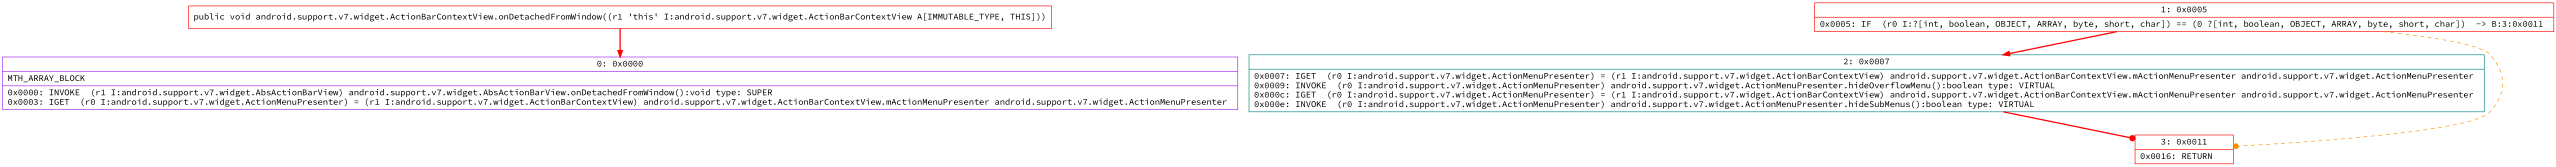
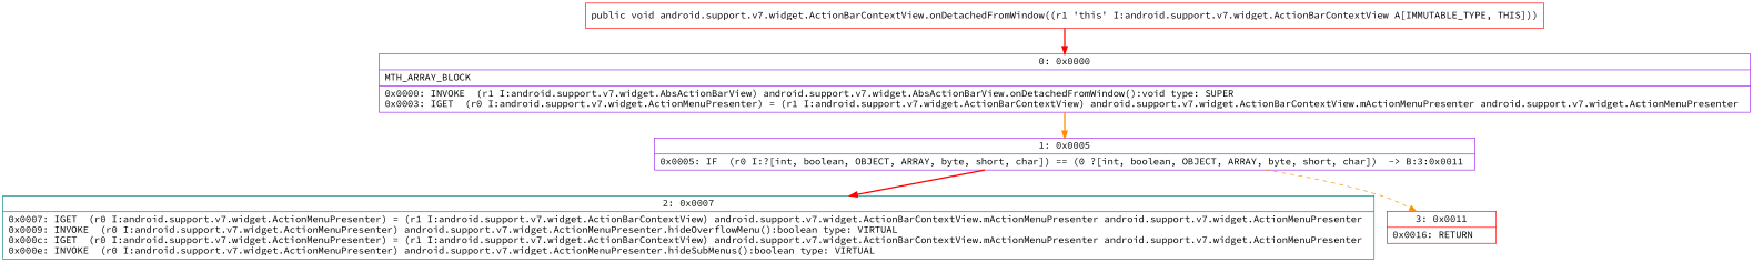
  digraph {
    fontname="Source Code Pro"
    node [color=purple fontname="Source Code Pro" shape=record]
    edge [arrowhead=normal color=red fontname="Source Code Pro" style=bold]
    n1 [label="{0\:\ 0x0000|MTH_ARRAY_BLOCK\l|0x0000: INVOKE  (r1 I:android.support.v7.widget.AbsActionBarView) android.support.v7.widget.AbsActionBarView.onDetachedFromWindow():void type: SUPER \l0x0003: IGET  (r0 I:android.support.v7.widget.ActionMenuPresenter) = (r1 I:android.support.v7.widget.ActionBarContextView) android.support.v7.widget.ActionBarContextView.mActionMenuPresenter android.support.v7.widget.ActionMenuPresenter \l}"]
-   n2 [color=red label="{1\:\ 0x0005|0x0005: IF  (r0 I:?[int, boolean, OBJECT, ARRAY, byte, short, char]) == (0 ?[int, boolean, OBJECT, ARRAY, byte, short, char])  \-\> B:3:0x0011 \l}"]
+   n2 [label="{1\:\ 0x0005|0x0005: IF  (r0 I:?[int, boolean, OBJECT, ARRAY, byte, short, char]) == (0 ?[int, boolean, OBJECT, ARRAY, byte, short, char])  \-\> B:3:0x0011 \l}"]
    n3 [color=teal label="{2\:\ 0x0007|0x0007: IGET  (r0 I:android.support.v7.widget.ActionMenuPresenter) = (r1 I:android.support.v7.widget.ActionBarContextView) android.support.v7.widget.ActionBarContextView.mActionMenuPresenter android.support.v7.widget.ActionMenuPresenter \l0x0009: INVOKE  (r0 I:android.support.v7.widget.ActionMenuPresenter) android.support.v7.widget.ActionMenuPresenter.hideOverflowMenu():boolean type: VIRTUAL \l0x000c: IGET  (r0 I:android.support.v7.widget.ActionMenuPresenter) = (r1 I:android.support.v7.widget.ActionBarContextView) android.support.v7.widget.ActionBarContextView.mActionMenuPresenter android.support.v7.widget.ActionMenuPresenter \l0x000e: INVOKE  (r0 I:android.support.v7.widget.ActionMenuPresenter) android.support.v7.widget.ActionMenuPresenter.hideSubMenus():boolean type: VIRTUAL \l}"]
    n4 [color=red label="{3\:\ 0x0011|0x0016: RETURN   \l}"]
    n5 [color=red label="{public void android.support.v7.widget.ActionBarContextView.onDetachedFromWindow((r1 'this' I:android.support.v7.widget.ActionBarContextView A[IMMUTABLE_TYPE, THIS])) }"]
+   n1 -> n2 [color=darkorange]
    n2 -> n3
-   n2 -> n4 [arrowhead=dot color=darkorange style=dashed]
-   n3 -> n4 [arrowhead=dot]
+   n2 -> n4 [color=darkorange style=dashed]
    n5 -> n1
  }
